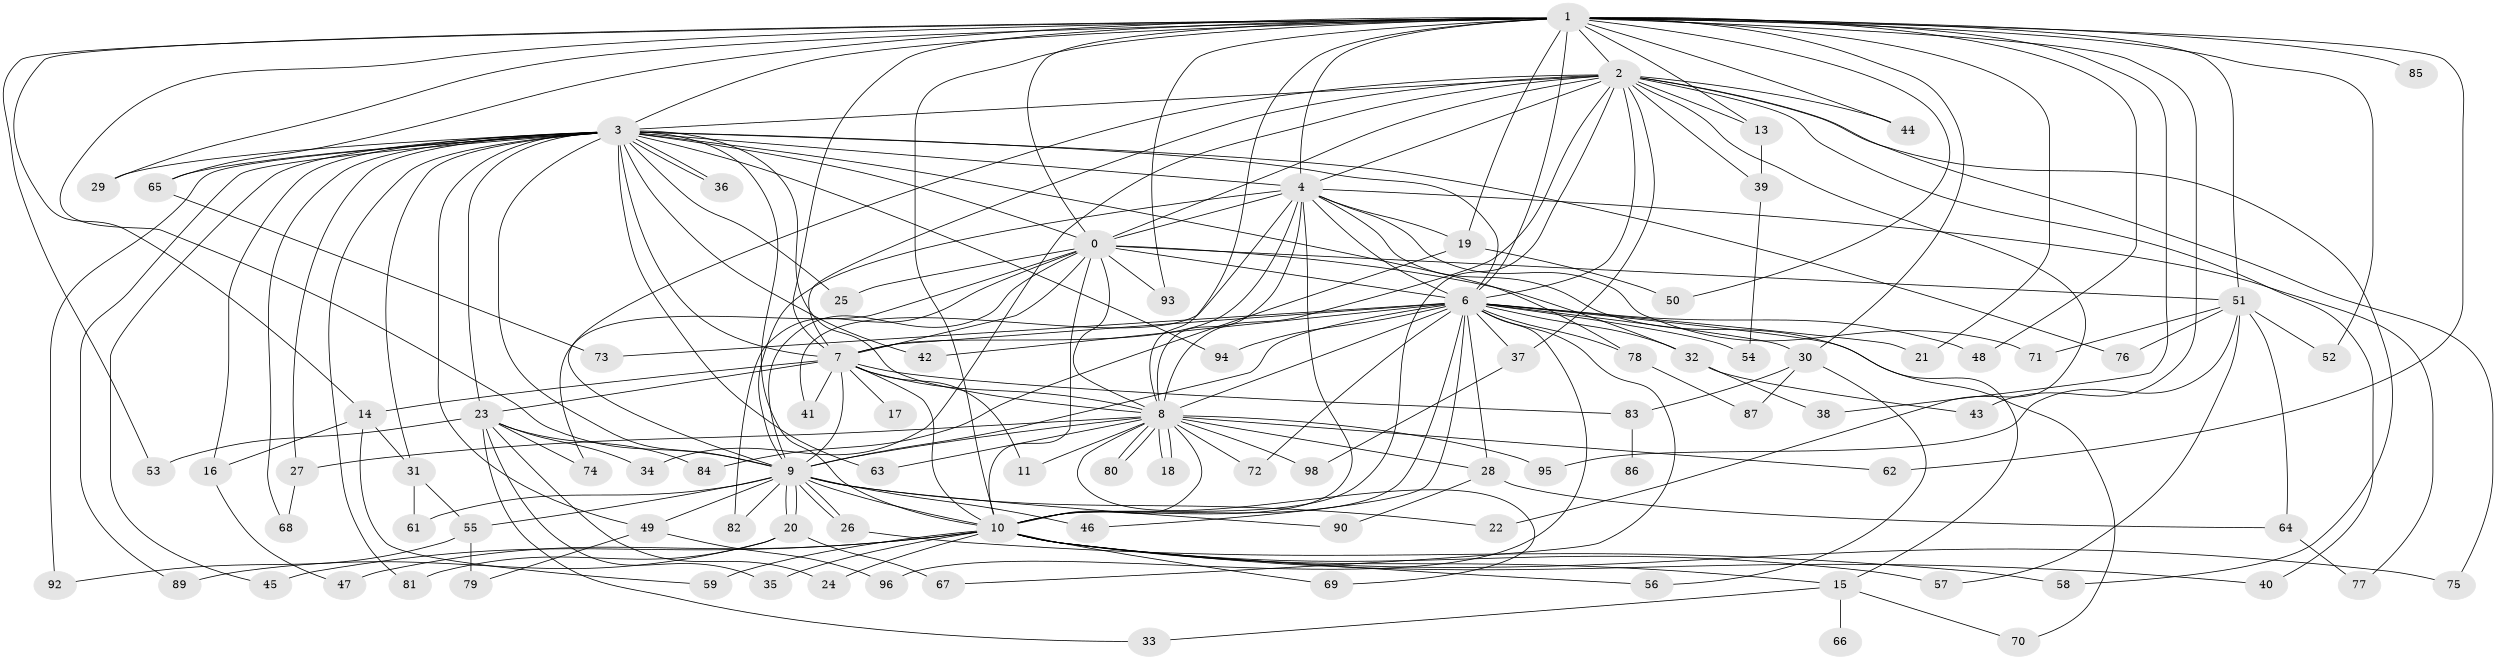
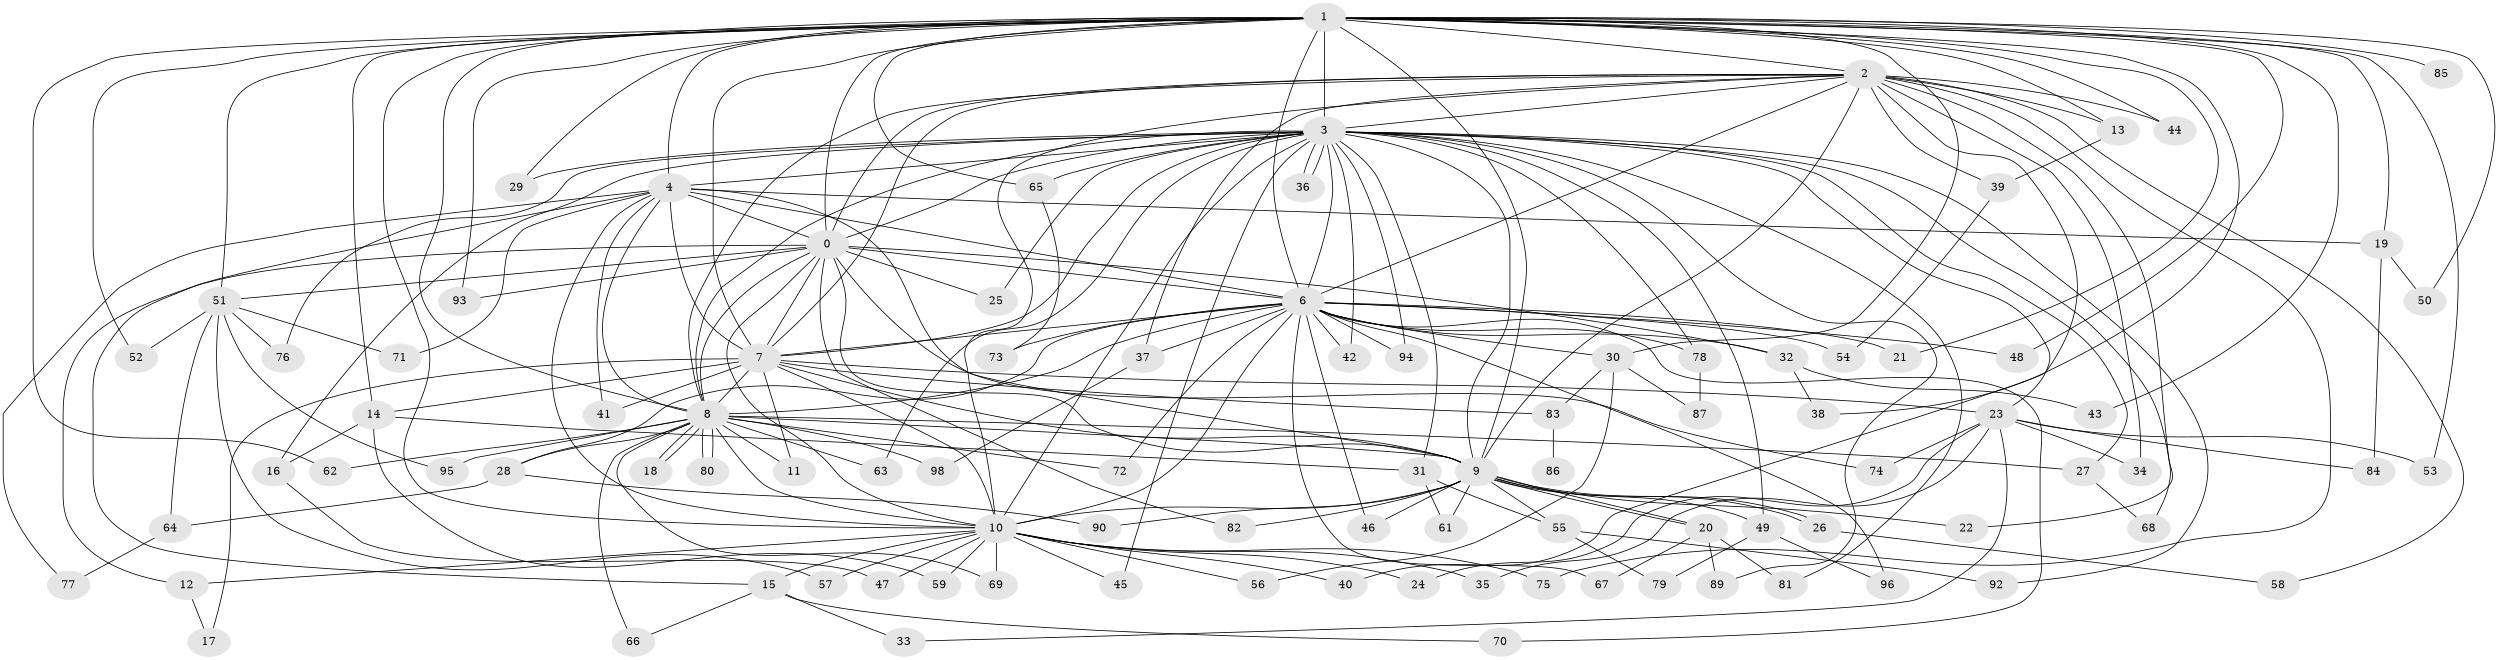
  graph {
    node [color=gray90 style=filled]
    1
    2
    3
    4
    n5 [label=0]
    6
    7
    8
    9
    10
    13
    14
    19
    21
    29
    30
    38
    43
    44
    48
    50
    51
    52
    53
    62
    65
    85
    93
    22
    34
    37
    39
    40
    58
    75
    16
    23
    25
    27
    31
    36
    42
    45
    49
    63
    68
    76
    78
    81
    89
    92
    94
    15
    41
    71
    77
+   12
    32
    74
    82
    28
    46
    54
    67
    70
    72
    73
    n68 [label=96]
    11
    17
    83
    18
    66
    69
    80
    n76 [label=98]
    95
    20
    26
    55
    61
    90
    24
    35
    47
    56
    57
    59
    84
    87
    64
    33
    79
    86
    1 -- 2
    1 -- 3
    1 -- 4
    1 -- n5
    1 -- 6
    1 -- 7
    1 -- 8
    1 -- 9
    1 -- 10
    1 -- 13
    1 -- 14
    1 -- 19
    1 -- 21
    1 -- 29
    1 -- 30
    1 -- 38
    1 -- 43
    1 -- 44
    1 -- 48
    1 -- 50
    1 -- 51
    1 -- 52
    1 -- 53
    1 -- 62
    1 -- 65
    1 -- 85
    1 -- 93
    2 -- 3
-   2 -- 4
    2 -- n5
    2 -- 6
    2 -- 7
    2 -- 8
    2 -- 9
    2 -- 10
    2 -- 13
    2 -- 44
    2 -- 22
    2 -- 34
    2 -- 37
    2 -- 39
    2 -- 40
    2 -- 58
    2 -- 75
    3 -- 4
    3 -- n5
    3 -- 6
    3 -- 7
    3 -- 8
    3 -- 9
    3 -- 10
    3 -- 29
    3 -- 65
    3 -- 16
    3 -- 23
    3 -- 25
    3 -- 27
    3 -- 31
    3 -- 36
    3 -- 36
    3 -- 42
    3 -- 45
    3 -- 49
    3 -- 63
    3 -- 68
    3 -- 76
    3 -- 78
    3 -- 81
    3 -- 89
    3 -- 92
    3 -- 94
    4 -- n5
    4 -- 6
    4 -- 7
    4 -- 8
    4 -- 9
    4 -- 10
    4 -- 19
    4 -- 15
    4 -- 41
    4 -- 71
    4 -- 77
    n5 -- 6
    n5 -- 7
    n5 -- 8
    n5 -- 9
    n5 -- 10
    n5 -- 51
    n5 -- 93
    n5 -- 25
+   n5 -- 12
    n5 -- 32
    n5 -- 74
    n5 -- 82
    6 -- 7
    6 -- 8
-   6 -- 9
    6 -- 10
    6 -- 21
    6 -- 30
    6 -- 48
    6 -- 37
    6 -- 42
    6 -- 78
    6 -- 94
    6 -- 32
    6 -- 28
    6 -- 46
    6 -- 54
    6 -- 67
    6 -- 70
    6 -- 72
    6 -- 73
    6 -- n68
    7 -- 8
    7 -- 9
    7 -- 10
    7 -- 14
    7 -- 23
    7 -- 41
    7 -- 11
    7 -- 17
    7 -- 83
    8 -- 9
    8 -- 10
    8 -- 62
    8 -- 27
    8 -- 63
    8 -- 28
    8 -- 72
    8 -- 11
    8 -- 18
    8 -- 18
+   8 -- 66
    8 -- 69
    8 -- 80
    8 -- 80
    8 -- n76
    8 -- 95
    9 -- 10
    9 -- 22
    9 -- 49
    9 -- 82
    9 -- 46
    9 -- 20
    9 -- 20
    9 -- 26
    9 -- 26
    9 -- 55
    9 -- 61
    9 -- 90
    10 -- 40
    10 -- 75
    10 -- 45
    10 -- 15
+   10 -- 12
    10 -- 69
    10 -- 24
    10 -- 35
    10 -- 47
    10 -- 56
    10 -- 57
    10 -- 59
    13 -- 39
    14 -- 16
    14 -- 31
    14 -- 59
    19 -- 50
    19 -- 84
    30 -- 83
    30 -- 56
    30 -- 87
    51 -- 52
    51 -- 76
    51 -- 71
    51 -- 95
    51 -- 57
    51 -- 64
    65 -- 73
    37 -- n76
    39 -- 54
    16 -- 47
    23 -- 53
    23 -- 34
    23 -- 74
    23 -- 24
    23 -- 35
    23 -- 84
    23 -- 33
    27 -- 68
    31 -- 55
    31 -- 61
    49 -- n68
    49 -- 79
    78 -- 87
    15 -- 70
    15 -- 66
    15 -- 33
+   12 -- 17
    32 -- 38
    32 -- 43
    28 -- 90
    28 -- 64
    83 -- 86
    20 -- 81
    20 -- 89
    20 -- 67
    26 -- 58
    55 -- 92
    55 -- 79
    64 -- 77
  }
